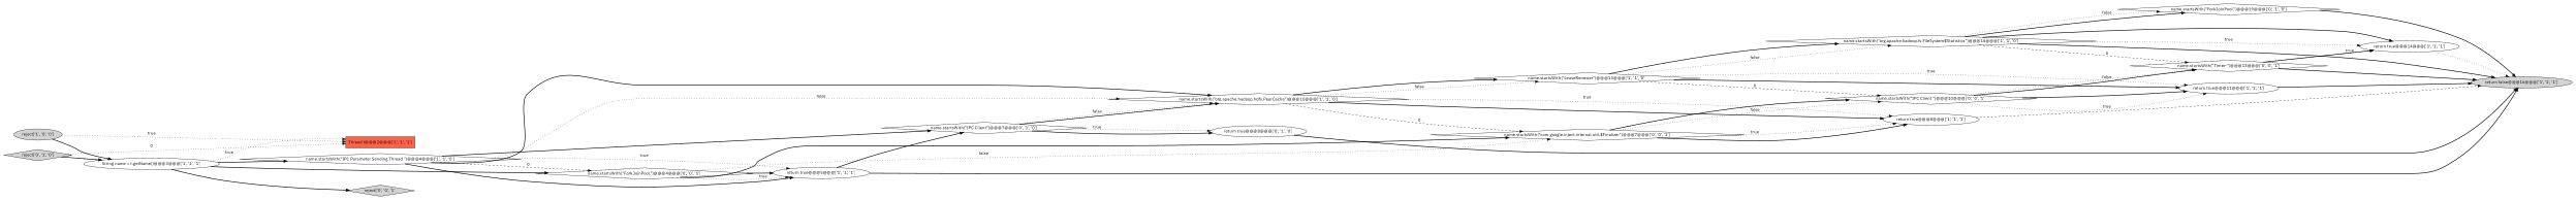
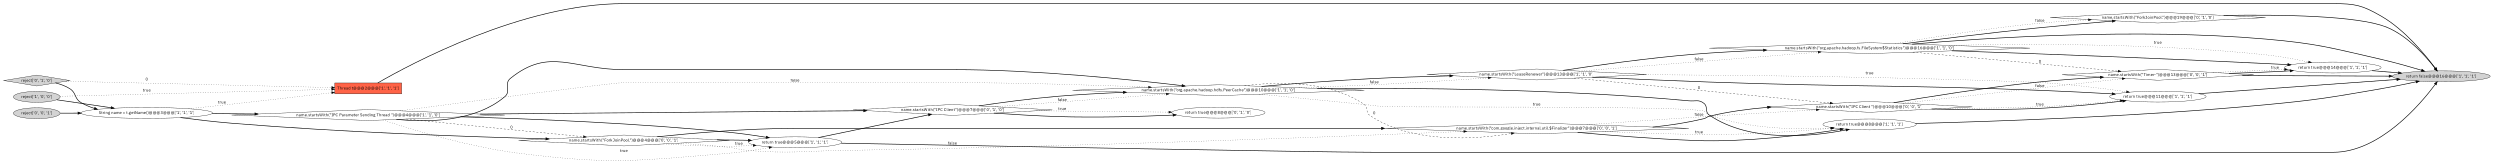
  digraph {
    fontname="IBM Plex Sans"
    rankdir=LR
    node [fillcolor=white fontname="IBM Plex Sans" shape=diamond style=filled]
    edge [fontname="IBM Plex Sans" style=bold]
    n1 [label="name.startsWith(\"ForkJoinPool.\")@@@19@@@['0', '1', '0']"]
    n2 [fillcolor=lightgray label="return false@@@16@@@['1', '1', '1']" shape=ellipse]
-   n3 [fillcolor=lightgray label="reject['0', '0', '1']"]
+   n3 [fillcolor=lightgray label="reject['0', '0', '1']" shape=ellipse]
    n4 [label="String name = t.getName()@@@3@@@['1', '1', '1']" shape=ellipse]
    n5 [fillcolor=tomato label="Thread t@@@2@@@['1', '1', '1']" shape=box]
    n6 [label="name.startsWith(\"IPC Parameter Sending Thread \")@@@4@@@['1', '1', '0']"]
    n7 [label="name.startsWith(\"ForkJoinPool.\")@@@4@@@['0', '0', '1']"]
    n8 [label="name.startsWith(\"IPC Client \")@@@10@@@['0', '0', '1']"]
    n9 [label="return true@@@11@@@['1', '1', '1']" shape=ellipse]
    n10 [label="name.startsWith(\"Timer-\")@@@13@@@['0', '0', '1']"]
    n11 [label="return true@@@14@@@['1', '1', '1']" shape=ellipse]
    n12 [label="return true@@@5@@@['1', '1', '1']" shape=ellipse]
    n13 [label="name.startsWith(\"org.apache.hadoop.hdfs.PeerCache\")@@@10@@@['1', '1', '0']"]
    n14 [label="name.startsWith(\"IPC Client\")@@@7@@@['0', '1', '0']"]
    n15 [label="name.startsWith(\"com.google.inject.internal.util.$Finalizer\")@@@7@@@['0', '0', '1']"]
    n16 [label="return true@@@8@@@['0', '1', '0']" shape=ellipse]
    n17 [label="return true@@@8@@@['1', '1', '1']" shape=ellipse]
    n18 [label="name.startsWith(\"LeaseRenewer\")@@@13@@@['1', '1', '0']"]
    n19 [label="name.startsWith(\"org.apache.hadoop.fs.FileSystem$Statistics\")@@@16@@@['1', '1', '0']"]
    n20 [fillcolor=lightgray label="reject['1', '0', '0']" shape=ellipse]
    n21 [fillcolor=lightgray label="reject['0', '1', '0']"]
    n1 -> n2
-   n4 -> n3
+   n3 -> n4
    n4 -> n5 [label=true style=dotted]
    n4 -> n6
    n4 -> n7
    n6 -> n7 [label=0 style=dashed]
    n6 -> n12
    n6 -> n12 [label=true style=dotted]
    n6 -> n13
    n6 -> n13 [label=false style=dotted]
    n6 -> n14
    n7 -> n12
    n7 -> n12 [label=true style=dotted]
    n7 -> n15 [label=false style=dotted]
    n7 -> n15
    n8 -> n9 [label=true style=dotted]
    n8 -> n9
    n8 -> n10 [label=false style=dotted]
    n8 -> n10
    n9 -> n2
    n10 -> n2
    n10 -> n11 [label=true style=dotted]
    n10 -> n11
-   n11 -> n2 [style=dotted]
+   n11 -> n2
    n12 -> n2
    n12 -> n14
    n13 -> n15 [label=0 style=dashed]
    n13 -> n17
    n13 -> n17 [label=true style=dotted]
    n13 -> n18
    n13 -> n18 [label=false style=dotted]
    n14 -> n13 [label=false style=dotted]
    n14 -> n13
    n14 -> n16
    n14 -> n16 [label=true style=dotted]
    n15 -> n8 [label=false style=dotted]
    n15 -> n8
    n15 -> n17
    n15 -> n17 [label=true style=dotted]
-   n16 -> n2
-   n17 -> n2 [style=dashed]
+   n5 -> n2
+   n17 -> n2
    n18 -> n8 [label=0 style=dashed]
    n18 -> n9 [label=true style=dotted]
    n18 -> n9
    n18 -> n19
    n18 -> n19 [label=false style=dotted]
    n19 -> n1
    n19 -> n1 [label=false style=dotted]
    n19 -> n2
    n19 -> n10 [label=0 style=dashed]
    n19 -> n11
    n19 -> n11 [label=true style=dotted]
    n20 -> n4
    n20 -> n5 [label=true style=dotted]
    n21 -> n4
    n21 -> n5 [label=0 style=dotted]
  }
